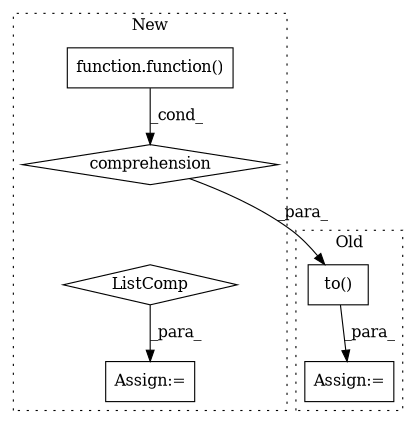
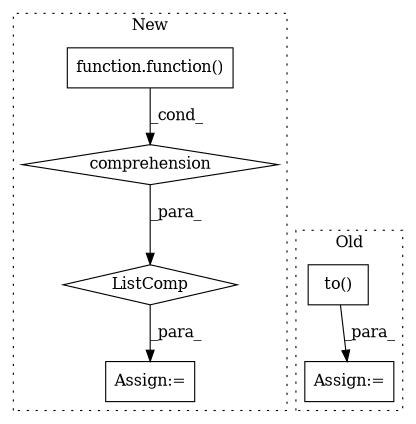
  digraph {
    node [a=75 l=3 shape=box]
    n1 [l="31,1" label="to()" s="4598,4635"]
    n2 [a=68 label="Assign:=" s=4573]
    n3 [a=106 l=61 label=ListComp s=5583 shape=diamond]
    n4 [a=45 label=comprehension s=5605 shape=diamond]
    n5 [a=68 label="Assign:=" s=5580]
    n6 [l="6,1" label="function.function()" s="5614,5642"]
    subgraph cluster_1 {
      label=Old
      style=dotted
      n1
      n2
    }
    subgraph cluster_2 {
      label=New
      style=dotted
      n3
      n4
      n5
      n6
    }
    n1 -> n2 [label=_para_]
    n3 -> n5 [label=_para_]
-   n4 -> n1 [label=_para_]
+   n4 -> n3 [label=_para_]
    n6 -> n4 [label=_cond_]
  }
